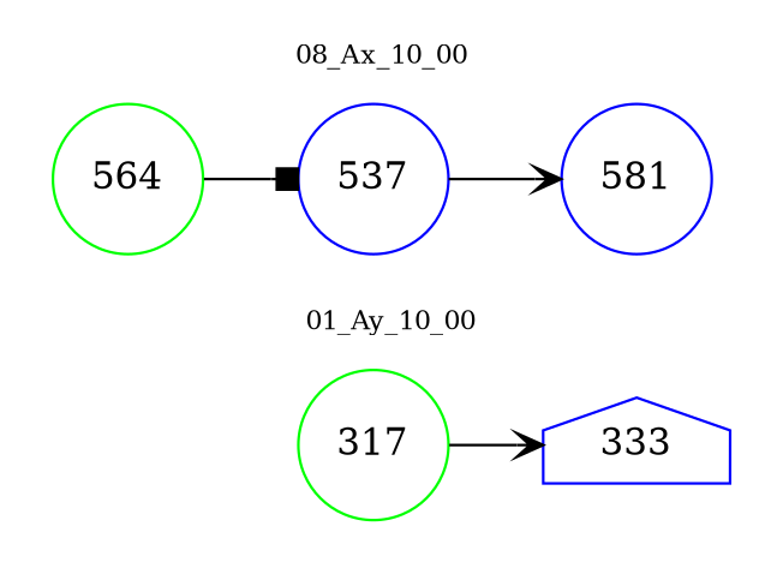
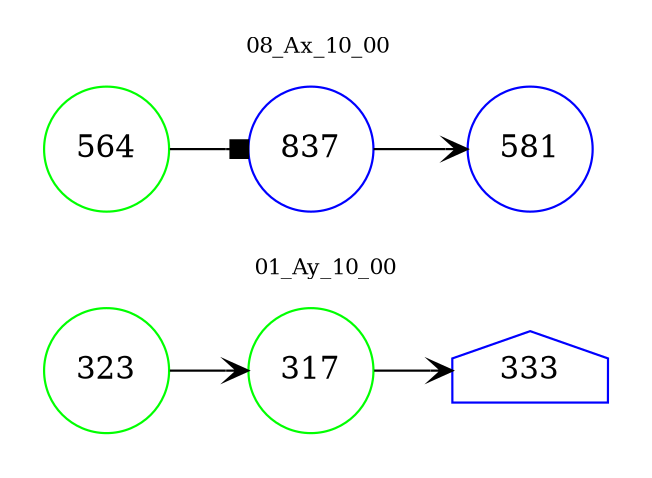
  digraph {
    rankdir=LR
    node [color=green shape=circle]
    edge [arrowhead=vee color=black]
+   n1 [label=323]
    n2 [label=317]
    n3 [color=blue label=333 shape=house]
    n4 [label=564]
-   n5 [color=blue label=537]
+   n5 [color=blue label=837]
    n6 [color=blue label=581]
    subgraph cluster_1 {
      color=white
      fontsize=10
      label="01_Ay_10_00"
+     n1
      n2
      n3
    }
    subgraph cluster_2 {
      color=white
      fontsize=10
      label="08_Ax_10_00"
      n4
      n5
      n6
    }
+   n1 -> n2
    n2 -> n3
    n4 -> n5 [arrowhead=box]
    n5 -> n6
  }
